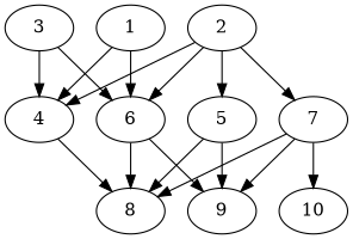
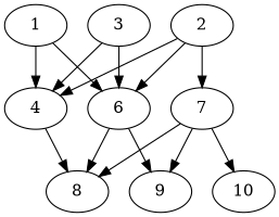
  digraph {
    node [alpha=0.03]
    1 [expect_size=38703104]
    4 [alpha=0.17 expect_size=45849600]
    6 [alpha=0.10 expect_size=6240256]
    8 [expect_size=30603264]
    9 [alpha=0.10 expect_size=52126720]
    10 [alpha=0.20 expect_size=25165824]
    2 [alpha=0.11 expect_size=33557504]
-   5 [alpha=0.06 expect_size=40958976]
    7 [alpha=0.18 expect_size=16352256]
    3 [alpha=0.08 expect_size=29412352]
    1 -> 4
    1 -> 6
    4 -> 8
    6 -> 8
    6 -> 9
    2 -> 4
    2 -> 6
-   2 -> 5
    2 -> 7
-   5 -> 8
-   5 -> 9
    7 -> 8
    7 -> 9
    7 -> 10
    3 -> 4
    3 -> 6
  }
